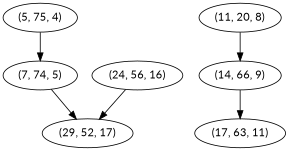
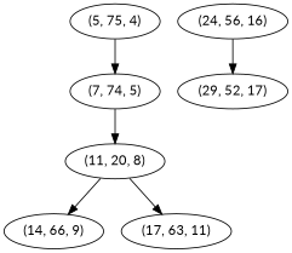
  digraph {
    fontname=Lato
    node [fontname=Lato]
    edge [fontname=Lato]
    "(5, 75, 4)"
    "(7, 74, 5)"
    n3 [label="(11, 20, 8)"]
    "(14, 66, 9)"
    "(17, 63, 11)"
    "(24, 56, 16)"
    "(29, 52, 17)"
    "(5, 75, 4)" -> "(7, 74, 5)"
-   "(7, 74, 5)" -> "(29, 52, 17)"
+   "(7, 74, 5)" -> n3
    n3 -> "(14, 66, 9)"
-   "(14, 66, 9)" -> "(17, 63, 11)"
+   n3 -> "(17, 63, 11)"
    "(24, 56, 16)" -> "(29, 52, 17)"
  }
